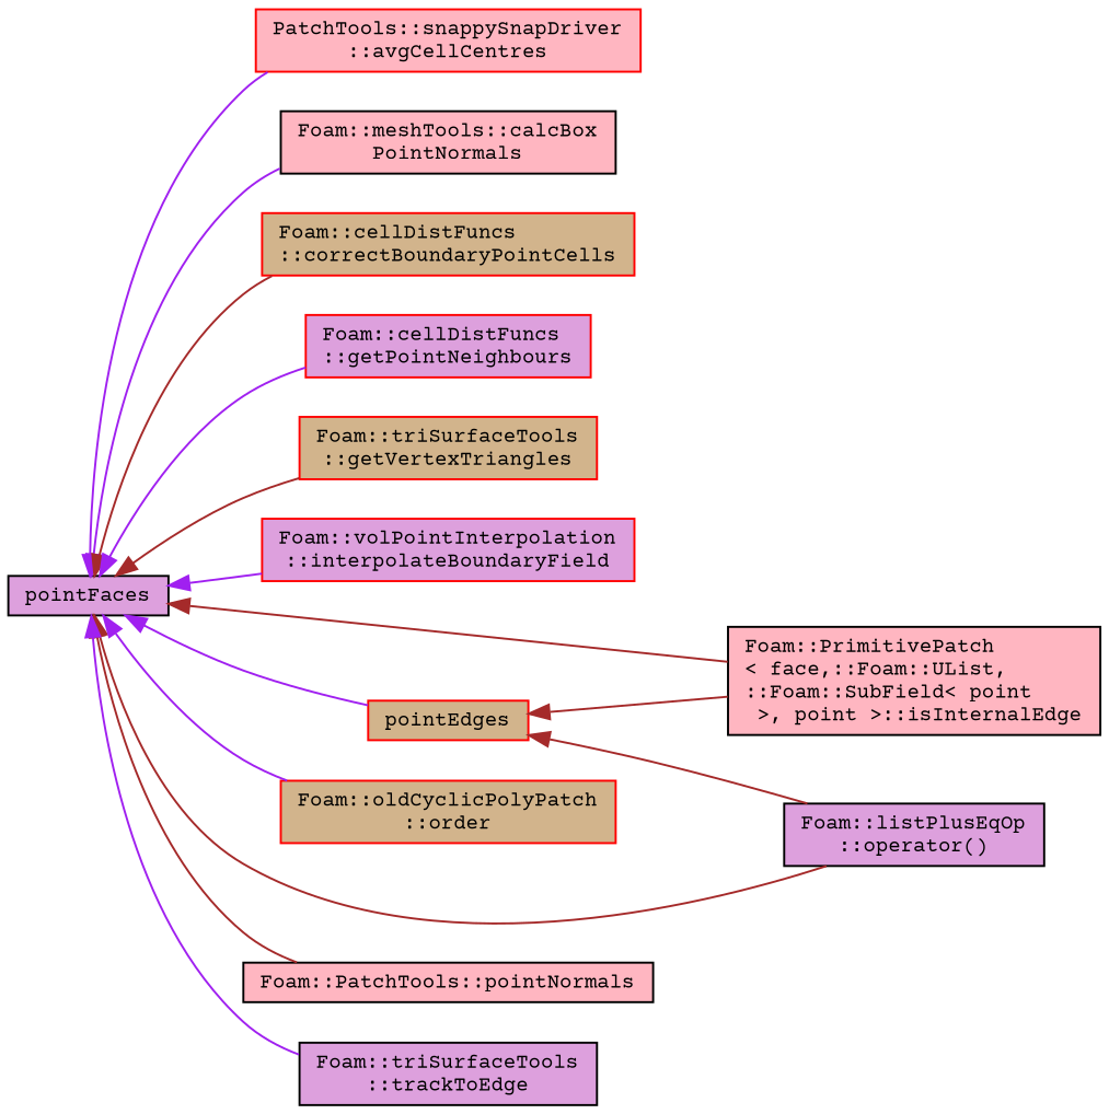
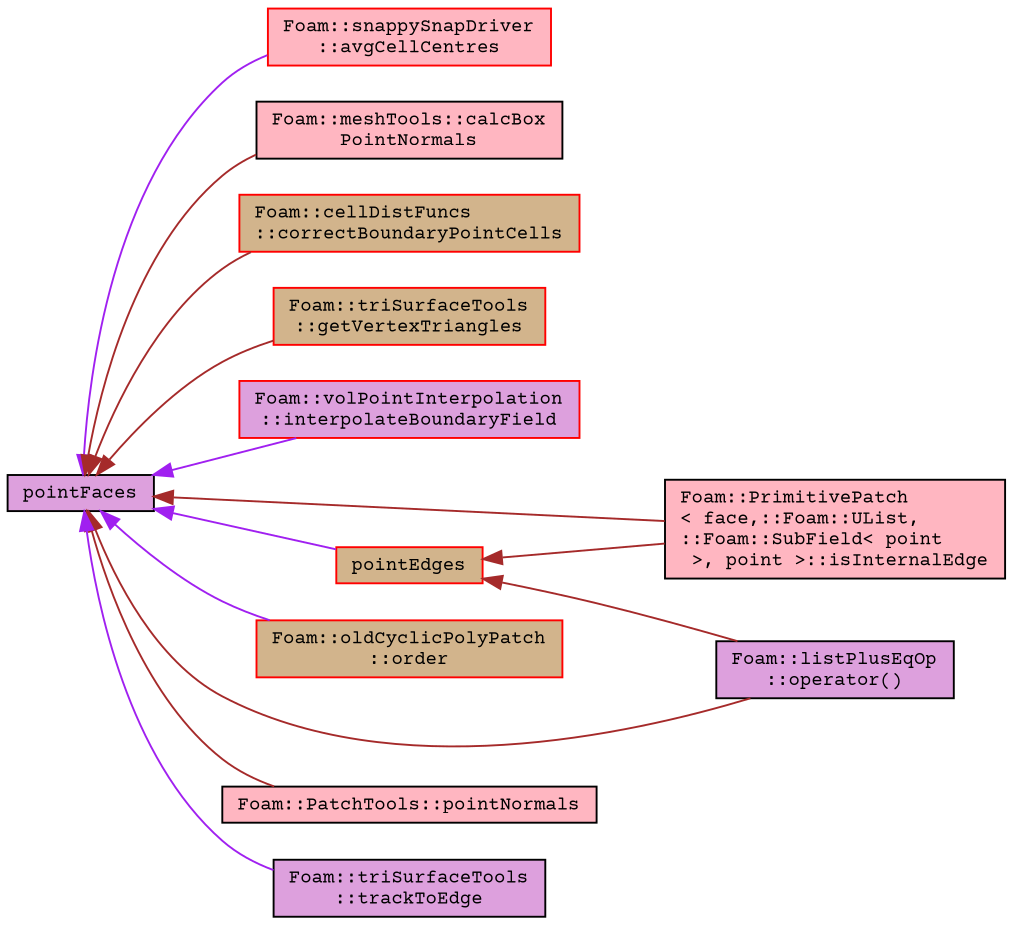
  digraph {
    fontname="Courier Prime"
    rankdir=LR
    node [color=red fillcolor=plum fontname="Courier Prime" fontsize=10 shape=record style=filled]
    edge [color=brown dir=back fontname="Courier Prime" fontsize=10 labelfontname=Helvetica labelfontsize=10 style=solid]
    n1 [color=black fontcolor=black height=0.2 label=pointFaces width=0.4]
-   n2 [fillcolor=lightpink height=0.2 label="PatchTools::snappySnapDriver\l::avgCellCentres" width=0.4]
+   n2 [fillcolor=lightpink height=0.2 label="Foam::snappySnapDriver\l::avgCellCentres" width=0.4]
    n3 [color=black fillcolor=lightpink height=0.2 label="Foam::meshTools::calcBox\lPointNormals" width=0.4]
    n4 [fillcolor=tan height=0.2 label="Foam::cellDistFuncs\l::correctBoundaryPointCells" width=0.4]
-   n5 [height=0.2 label="Foam::cellDistFuncs\l::getPointNeighbours" width=0.4]
    n6 [fillcolor=tan height=0.2 label="Foam::triSurfaceTools\l::getVertexTriangles" width=0.4]
    n7 [height=0.2 label="Foam::volPointInterpolation\l::interpolateBoundaryField" width=0.4]
    n8 [color=black fillcolor=lightpink height=0.2 label="Foam::PrimitivePatch\l\< face,::Foam::UList,\l::Foam::SubField\< point\l \>, point \>::isInternalEdge" width=0.4]
    n9 [color=black height=0.2 label="Foam::listPlusEqOp\l::operator()" width=0.4]
    n10 [fillcolor=tan height=0.2 label="Foam::oldCyclicPolyPatch\l::order" width=0.4]
    n11 [fillcolor=tan height=0.2 label=pointEdges width=0.4]
    n12 [color=black fillcolor=lightpink height=0.2 label="Foam::PatchTools::pointNormals" width=0.4]
    n13 [color=black height=0.2 label="Foam::triSurfaceTools\l::trackToEdge" width=0.4]
    n1 -> n2 [color=purple]
-   n1 -> n3 [color=purple]
+   n1 -> n3
    n1 -> n4
-   n1 -> n5 [color=purple]
    n1 -> n6
    n1 -> n7 [color=purple]
    n1 -> n8
    n1 -> n9
    n1 -> n10 [color=purple]
    n1 -> n11 [color=purple]
    n1 -> n12
    n1 -> n13 [color=purple]
    n11 -> n8
    n11 -> n9
  }
